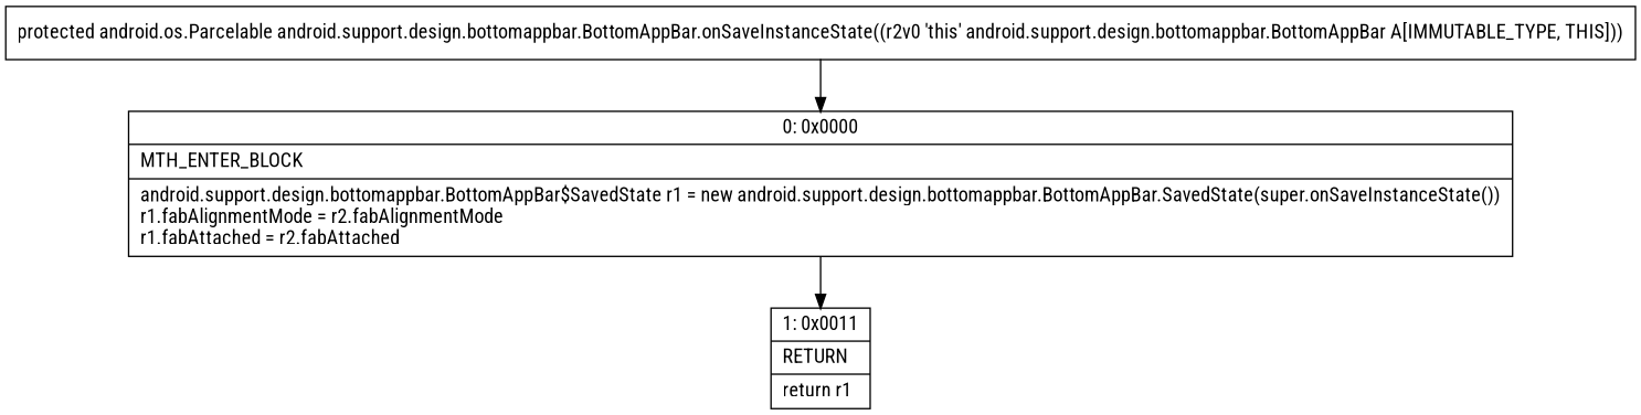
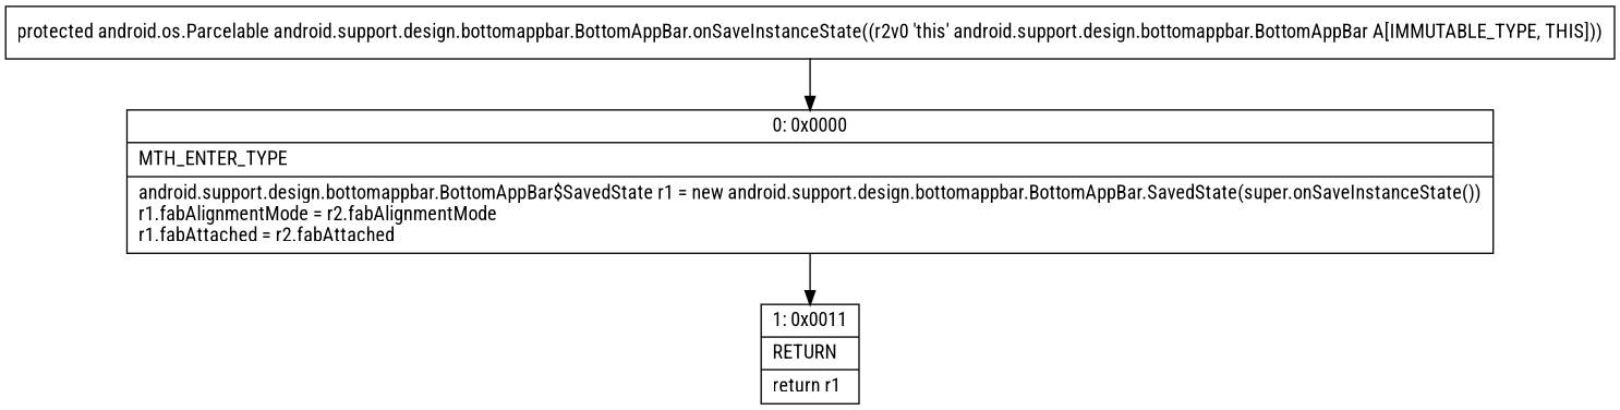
  digraph {
    fontname="Roboto Condensed"
    node [shape=record fontname="Roboto Condensed"]
    edge [fontname="Roboto Condensed"]
-   n1 [label="{0\:\ 0x0000|MTH_ENTER_BLOCK\l|android.support.design.bottomappbar.BottomAppBar$SavedState r1 = new android.support.design.bottomappbar.BottomAppBar.SavedState(super.onSaveInstanceState())\lr1.fabAlignmentMode = r2.fabAlignmentMode\lr1.fabAttached = r2.fabAttached\l}"]
+   n1 [label="{0\:\ 0x0000|MTH_ENTER_TYPE\l|android.support.design.bottomappbar.BottomAppBar$SavedState r1 = new android.support.design.bottomappbar.BottomAppBar.SavedState(super.onSaveInstanceState())\lr1.fabAlignmentMode = r2.fabAlignmentMode\lr1.fabAttached = r2.fabAttached\l}"]
    n2 [label="{1\:\ 0x0011|RETURN\l|return r1\l}"]
    n3 [label="{protected android.os.Parcelable android.support.design.bottomappbar.BottomAppBar.onSaveInstanceState((r2v0 'this' android.support.design.bottomappbar.BottomAppBar A[IMMUTABLE_TYPE, THIS])) }"]
    n1 -> n2
    n3 -> n1
  }
